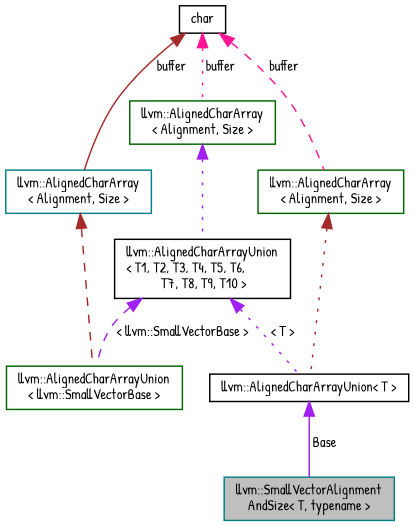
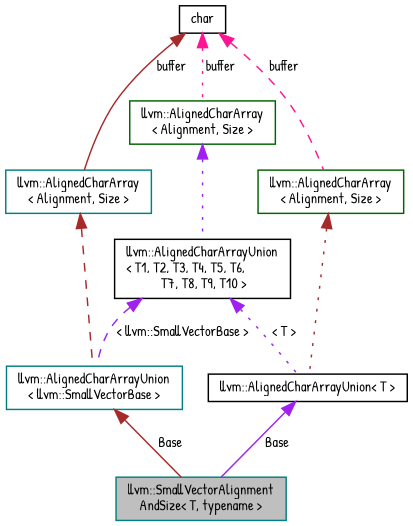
  digraph {
    fontname="Patrick Hand"
    rankdir=TB
    node [color=teal fontname="Patrick Hand" fontsize=10 shape=box]
    edge [color=brown dir=back fontname="Patrick Hand" fontsize=10 labelfontname=Helvetica labelfontsize=10 style=dotted]
    n1 [fillcolor=grey75 fontcolor=black height=0.2 label="llvm::SmallVectorAlignment\lAndSize\< T, typename \>" style=filled width=0.4]
-   n2 [color=darkgreen height=0.2 label="llvm::AlignedCharArrayUnion\l\< llvm::SmallVectorBase \>" width=0.4]
+   n2 [height=0.2 label="llvm::AlignedCharArrayUnion\l\< llvm::SmallVectorBase \>" width=0.4]
    n3 [height=0.2 label="llvm::AlignedCharArray\l\< Alignment, Size \>" width=0.4]
    n4 [color=black height=0.2 label=char width=0.4]
    n5 [color=darkgreen height=0.2 label="llvm::AlignedCharArray\l\< Alignment, Size \>" width=0.4]
    n6 [color=darkgreen height=0.2 label="llvm::AlignedCharArray\l\< Alignment, Size \>" width=0.4]
    n7 [color=black height=0.2 label="llvm::AlignedCharArrayUnion\l\< T1, T2, T3, T4, T5, T6,\l T7, T8, T9, T10 \>" width=0.4]
    n8 [color=black height=0.2 label="llvm::AlignedCharArrayUnion\< T \>" width=0.4]
+   n2 -> n1 [label=" Base" style=solid]
    n3 -> n2 [style=dashed]
    n4 -> n3 [label=" buffer" style=solid]
    n4 -> n5 [color=deeppink label=" buffer"]
    n4 -> n6 [color=deeppink label=" buffer" style=dashed]
    n5 -> n7 [color=purple]
    n6 -> n8
    n7 -> n2 [color=purple label=" \< llvm::SmallVectorBase \>" style=dashed]
    n7 -> n8 [color=purple label=" \< T \>"]
    n8 -> n1 [color=purple label=" Base" style=solid]
  }
